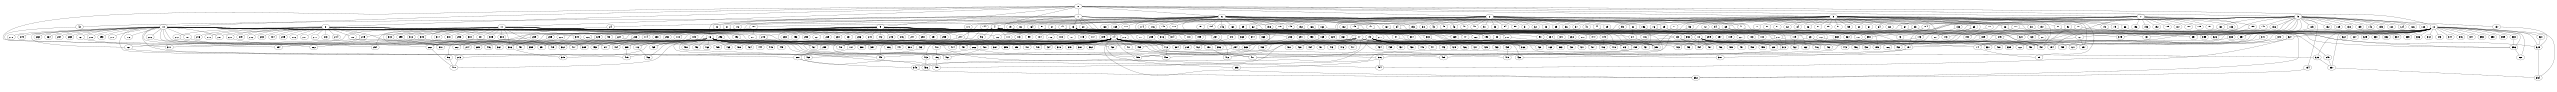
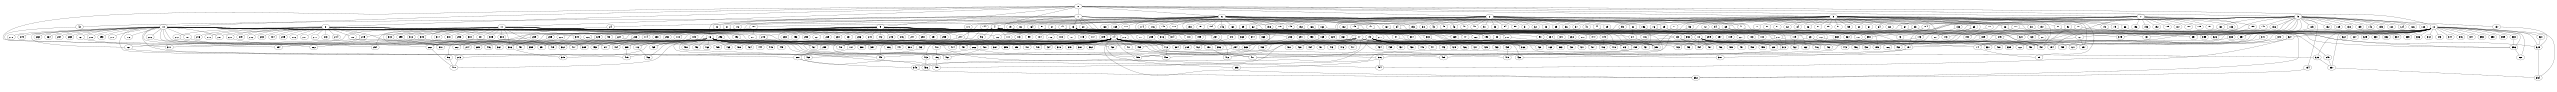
  graph {
    0
    1
    2
    3
    4
    5
    6
    7
    8
    9
    10
    11
    12
    394
    13
    14
    15
    16
    17
    18
    19
    20
    21
    22
    23
    24
    25
    26
    27
    28
    29
    30
    31
    32
    33
    34
    35
    36
    37
    38
    39
    40
    41
    42
    43
    44
    45
    46
    47
    48
    49
    50
    51
    52
    53
    54
    55
    56
    57
    58
    244
    59
    60
    61
    62
    63
    64
    65
    66
    67
    68
    69
    70
    71
    72
    73
    74
    75
    76
    77
    78
    79
    80
    81
    82
    83
    84
    85
    86
    87
    88
    89
    90
    91
    92
    93
    94
    95
    390
    297
    96
    97
    98
    99
    100
    101
    102
    103
    104
    105
    106
    107
    108
    109
    110
    111
    112
    113
    114
    115
    116
    117
    118
    119
    128
    130
    131
    132
    133
    134
    129
    136
    137
    138
    139
    140
    141
    142
    143
    144
    145
    135
    120
    121
    122
    123
    124
    125
    126
    127
    364
    309
    146
    147
    148
    149
+   150
    151
    152
    153
    154
    155
    156
    157
    158
    159
    160
    161
    162
    163
    164
    165
    166
    167
    168
    169
    170
    171
    172
    173
    174
    175
    176
    177
    178
    179
    192
    194
    195
    196
    197
    193
    180
    181
    182
    183
    184
    185
    186
    187
    188
    189
    190
    191
    210
    198
    199
    200
    201
    202
    203
    204
    205
    206
    207
    208
    209
    211
    212
    213
    214
    215
    216
    217
    218
    219
    220
    391
    256
    258
    259
    260
    257
    221
    222
    223
    224
    225
    226
    227
    228
    229
    230
    231
    232
    233
    234
    235
    236
    237
    238
    239
    240
    241
    242
    243
    n257 [label=645]
    246
    247
    248
    249
    250
    251
    252
    253
    254
    255
    386
    261
    262
    263
    264
    265
    266
    267
    268
    269
    270
    271
    272
    273
    274
    275
    276
    277
    278
    279
    280
    281
    282
    283
    284
    285
    286
    287
    288
    289
    290
    291
    292
    293
    418
    294
    295
    296
    298
    299
    300
    301
    302
    303
    304
    305
    306
    307
    308
    310
    311
    312
    313
    314
    315
    316
    317
    318
    319
    485
    320
    321
    322
    323
    324
    325
    326
    327
    328
    329
    330
    331
    332
    333
    334
    335
    336
    337
    338
    339
    340
    341
    342
    343
    344
    345
    346
    347
    348
    349
    350
    351
    352
    353
    354
    355
    356
    357
    358
    359
    360
    361
    362
    363
    365
    366
    367
    368
    369
    370
    371
    372
    373
    374
    375
    447
    384
    387
    388
    389
    385
    392
    393
    395
    396
    397
    398
    399
    400
    401
    402
    403
    404
    405
    406
    407
    408
    409
    410
    411
    412
    413
    414
    415
    416
    417
    419
    420
    421
    422
    423
    376
    377
    378
    379
    380
    381
    382
    383
    471
    424
    425
    426
    427
    428
    429
    430
    431
    432
    433
    434
    435
    436
    437
    438
    439
    440
    441
    442
    443
    444
    445
    446
    448
    449
    450
    451
    452
    453
    454
    455
    n459 [label=756]
    457
    458
    459
    460
    461
    462
    463
    464
    465
    466
    467
    468
    469
    470
    480
    482
    483
    484
    481
    472
    473
    475
    476
    477
    478
    479
    486
    487
    488
    489
    490
    491
    492
    493
    494
    495
    496
    497
    498
    499
    474
    0 -- 1
    0 -- 2
    0 -- 3
    0 -- 4
    0 -- 5
    0 -- 6
    0 -- 7
    0 -- 8
    0 -- 9
    0 -- 10
    0 -- 11
    0 -- 12
    0 -- 394
    1 -- 13
    1 -- 14
    1 -- 15
    1 -- 16
    1 -- 17
    1 -- 18
    1 -- 19
    1 -- 20
    1 -- 21
    1 -- 22
    1 -- 23
    1 -- 24
    1 -- 25
    1 -- 26
    2 -- 27
    2 -- 28
    2 -- 29
    2 -- 30
    2 -- 31
    2 -- 32
    2 -- 33
    2 -- 34
    2 -- 35
    2 -- 36
    2 -- 37
    2 -- 38
    2 -- 39
    2 -- 40
    2 -- 41
    2 -- 42
    2 -- 43
    2 -- 44
    2 -- 45
    2 -- 46
    2 -- 47
    2 -- 48
    2 -- 49
    2 -- 50
    2 -- 51
    2 -- 52
    2 -- 53
    2 -- 54
    2 -- 55
    2 -- 56
    2 -- 57
    2 -- 58
    2 -- 244
    3 -- 59
    3 -- 60
    3 -- 61
    3 -- 62
    3 -- 63
    3 -- 64
    3 -- 65
    3 -- 66
    3 -- 67
    3 -- 68
    3 -- 69
    3 -- 70
    3 -- 71
    3 -- 72
    3 -- 73
    3 -- 74
    3 -- 75
    3 -- 76
    3 -- 77
    3 -- 78
    3 -- 79
    3 -- 80
    3 -- 81
    3 -- 82
    3 -- 83
    3 -- 84
    3 -- 85
    3 -- 86
    3 -- 87
    3 -- 88
    3 -- 89
    3 -- 90
    3 -- 91
    3 -- 92
    3 -- 93
    3 -- 94
    3 -- 95
    3 -- 390
    3 -- 297
    4 -- 96
    4 -- 97
    4 -- 98
    4 -- 99
    4 -- 100
    4 -- 101
    4 -- 102
    4 -- 103
    4 -- 104
    4 -- 105
    4 -- 106
    4 -- 107
    4 -- 108
    4 -- 109
    4 -- 110
    4 -- 111
    4 -- 112
    4 -- 113
    4 -- 114
    4 -- 115
    4 -- 116
    4 -- 117
    4 -- 118
    4 -- 119
    5 -- 128
    5 -- 130
    5 -- 131
    5 -- 132
    5 -- 133
    5 -- 134
    5 -- 129
    5 -- 136
    5 -- 137
    5 -- 138
    5 -- 139
    5 -- 140
    5 -- 141
    5 -- 142
    5 -- 143
    5 -- 144
    5 -- 145
    5 -- 135
    5 -- 120
    5 -- 121
    5 -- 122
    5 -- 123
    5 -- 124
    5 -- 125
    5 -- 126
    5 -- 127
    5 -- 364
    5 -- 309
    6 -- 146
    6 -- 147
    6 -- 148
    6 -- 149
+   6 -- 150
    6 -- 151
    6 -- 152
    6 -- 153
    6 -- 154
    6 -- 155
    6 -- 156
    6 -- 157
    6 -- 158
    6 -- 159
    6 -- 160
    6 -- 161
    6 -- 162
    6 -- 163
    6 -- 164
    6 -- 165
    6 -- 166
    6 -- 167
    6 -- 168
    6 -- 169
    6 -- 170
    6 -- 171
    6 -- 172
    6 -- 173
    6 -- 174
    6 -- 175
    6 -- 176
    6 -- 177
    6 -- 178
    6 -- 179
    7 -- 192
    7 -- 194
    7 -- 195
    7 -- 196
    7 -- 197
    7 -- 193
    7 -- 180
    7 -- 181
    7 -- 182
    7 -- 183
    7 -- 184
    7 -- 185
    7 -- 186
    7 -- 187
    7 -- 188
    7 -- 189
    7 -- 190
    7 -- 191
    7 -- 210
    8 -- 210
    8 -- 198
    8 -- 199
    8 -- 200
    8 -- 201
    8 -- 202
    8 -- 203
    8 -- 204
    8 -- 205
    8 -- 206
    8 -- 207
    8 -- 208
    8 -- 209
    8 -- 211
    8 -- 212
    8 -- 213
    8 -- 214
    8 -- 215
    8 -- 216
    8 -- 217
    8 -- 218
    8 -- 219
    8 -- 220
    8 -- 391
    9 -- 244
    9 -- 90
    9 -- 256
    9 -- 258
    9 -- 259
    9 -- 260
    9 -- 257
    9 -- 221
    9 -- 222
    9 -- 223
    9 -- 224
    9 -- 225
    9 -- 226
    9 -- 227
    9 -- 228
    9 -- 229
    9 -- 230
    9 -- 231
    9 -- 232
    9 -- 233
    9 -- 234
    9 -- 235
    9 -- 236
    9 -- 237
    9 -- 238
    9 -- 239
    9 -- 240
    9 -- 241
    9 -- 242
    9 -- 243
    9 -- n257
    9 -- 246
    9 -- 247
    9 -- 248
    9 -- 249
    9 -- 250
    9 -- 251
    9 -- 252
    9 -- 253
    9 -- 254
    9 -- 255
    9 -- 386
    10 -- 261
    10 -- 262
    10 -- 263
    10 -- 264
    10 -- 265
    10 -- 266
    10 -- 267
    10 -- 268
    10 -- 269
    10 -- 270
    10 -- 271
    10 -- 272
    10 -- 273
    10 -- 274
    10 -- 275
    10 -- 276
    10 -- 277
    10 -- 278
    10 -- 279
    10 -- 280
    10 -- 281
    10 -- 282
    10 -- 283
    10 -- 284
    10 -- 285
    10 -- 286
    10 -- 287
    10 -- 288
    10 -- 289
    10 -- 290
    10 -- 291
    10 -- 292
    10 -- 293
    10 -- 418
    11 -- 65
    11 -- 297
    11 -- 309
    11 -- 294
    11 -- 295
    11 -- 296
    11 -- 298
    11 -- 299
    11 -- 300
    11 -- 301
    11 -- 302
    11 -- 303
    11 -- 304
    11 -- 305
    11 -- 306
    11 -- 307
    11 -- 308
    11 -- 310
    11 -- 311
    11 -- 312
    11 -- 313
    11 -- 314
    11 -- 315
    11 -- 316
    11 -- 317
    11 -- 318
    11 -- 319
    11 -- 485
    12 -- 320
    12 -- 321
    12 -- 322
    12 -- 323
    12 -- 324
    12 -- 325
    12 -- 326
    12 -- 327
    12 -- 328
    12 -- 329
    12 -- 330
    12 -- 331
    12 -- 332
    12 -- 333
    12 -- 334
    12 -- 335
    12 -- 336
    12 -- 337
    12 -- 338
    12 -- 339
    12 -- 340
    12 -- 341
    12 -- 342
    12 -- 343
    12 -- 344
    12 -- 345
    12 -- 346
    12 -- 347
    12 -- 348
    12 -- 349
    12 -- 350
    12 -- 351
    12 -- 352
    12 -- 353
    12 -- 354
    12 -- 355
    12 -- 356
    12 -- 357
    12 -- 358
    12 -- 359
    12 -- 360
    13 -- 364
    13 -- 361
    13 -- 362
    13 -- 363
    13 -- 365
    13 -- 366
    13 -- 367
    13 -- 368
    13 -- 369
    13 -- 370
    13 -- 371
    13 -- 372
    13 -- 373
    13 -- 374
    13 -- 375
    13 -- 447
    14 -- 394
    14 -- 74
    14 -- 390
    14 -- 391
    14 -- 386
    14 -- 418
    14 -- 331
    14 -- 384
    14 -- 387
    14 -- 388
    14 -- 389
    14 -- 385
    14 -- 392
    14 -- 393
    14 -- 395
    14 -- 396
    14 -- 397
    14 -- 398
    14 -- 399
    14 -- 400
    14 -- 401
    14 -- 402
    14 -- 403
    14 -- 404
    14 -- 405
    14 -- 406
    14 -- 407
    14 -- 408
    14 -- 409
    14 -- 410
    14 -- 411
    14 -- 412
    14 -- 413
    14 -- 414
    14 -- 415
    14 -- 416
    14 -- 417
    14 -- 419
    14 -- 420
    14 -- 421
    14 -- 422
    14 -- 423
    14 -- 376
    14 -- 377
    14 -- 378
    14 -- 379
    14 -- 380
    14 -- 381
    14 -- 382
    14 -- 383
    14 -- 471
    15 -- 424
    15 -- 425
    15 -- 426
    15 -- 427
    15 -- 428
    15 -- 429
    15 -- 430
    15 -- 431
    15 -- 432
    15 -- 433
    15 -- 434
    15 -- 435
    15 -- 436
    15 -- 437
    15 -- 438
    15 -- 439
    15 -- 440
    15 -- 441
    15 -- 442
    15 -- 443
    16 -- 447
    16 -- 444
    16 -- 445
    16 -- 446
    16 -- 448
    16 -- 449
    16 -- 450
    16 -- 451
    16 -- 452
    16 -- 453
    16 -- 454
    16 -- 455
    16 -- n459
    16 -- 457
    16 -- 458
    16 -- 459
    16 -- 460
    16 -- 461
    16 -- 462
    16 -- 463
    16 -- 464
    16 -- 465
    16 -- 466
    16 -- 467
    16 -- 468
    16 -- 469
    16 -- 470
    17 -- 485
    17 -- 339
    17 -- 414
    17 -- 471
    17 -- 480
    17 -- 482
    17 -- 483
    17 -- 484
    17 -- 481
    17 -- 472
    17 -- 473
    17 -- 475
    17 -- 476
    17 -- 477
    17 -- 478
    17 -- 479
    18 -- 486
    18 -- 487
    18 -- 488
    18 -- 489
    18 -- 490
    18 -- 491
    18 -- 492
    18 -- 493
    18 -- 494
    18 -- 495
    18 -- 496
    18 -- 497
    18 -- 498
    18 -- 499
    19 -- 110
    19 -- 199
    20 -- 47
    20 -- 402
    21 -- 281
    21 -- 314
    23 -- 194
    23 -- 197
    23 -- 403
    24 -- 306
    25 -- 361
    25 -- 392
    26 -- 28
    27 -- 457
    28 -- 74
    30 -- 490
    34 -- 373
    38 -- 350
    39 -- 285
    39 -- 474
    41 -- 73
    42 -- 260
    44 -- 390
    47 -- 420
    50 -- 127
    52 -- 241
    52 -- 431
    56 -- 470
    57 -- 314
    58 -- 122
    58 -- 455
    58 -- 460
    244 -- 302
    244 -- 366
    62 -- 165
    62 -- 304
    63 -- 88
    63 -- 155
    65 -- 209
    65 -- 328
    65 -- 494
    66 -- 356
    67 -- 201
    69 -- 100
    69 -- 422
    70 -- 442
    71 -- 116
    74 -- 85
    75 -- 131
    76 -- 123
    76 -- 222
    78 -- 173
    78 -- 329
    79 -- 355
    83 -- 119
    83 -- 352
    83 -- 497
    90 -- 159
    90 -- 407
    92 -- 497
    93 -- 471
    94 -- 227
    94 -- 372
    95 -- 179
    96 -- 418
    97 -- 163
    98 -- 274
    102 -- 121
    103 -- 186
    105 -- 112
    105 -- 465
    107 -- 280
    109 -- 155
    111 -- 380
    112 -- 466
    113 -- 445
    113 -- 457
    114 -- 391
    118 -- 377
    119 -- 422
    130 -- 416
    133 -- 143
    134 -- 392
    136 -- 275
    137 -- 329
    140 -- 482
    141 -- 237
    143 -- 197
    143 -- 468
    144 -- 418
    145 -- 200
    145 -- 268
    125 -- 357
    127 -- 297
    127 -- 197
    309 -- 496
    147 -- 478
    149 -- 201
    149 -- 283
    152 -- 291
    152 -- 321
    153 -- 352
    156 -- 197
    157 -- 356
    158 -- 303
    159 -- 376
    159 -- 459
    162 -- 253
    162 -- 345
    165 -- 266
    165 -- 428
    166 -- 198
    167 -- 475
    171 -- 461
    172 -- 306
    175 -- 181
    175 -- 199
    175 -- 269
    175 -- 383
    175 -- 457
    177 -- 190
    177 -- 351
    179 -- 406
    195 -- 326
    197 -- 307
    197 -- 405
    180 -- 215
    180 -- 217
    182 -- 198
    183 -- 492
    184 -- 369
    200 -- 421
    201 -- 310
    201 -- 372
    201 -- 497
    208 -- 399
    212 -- 294
    215 -- 262
    217 -- 259
    220 -- 451
    259 -- 280
    260 -- 470
    257 -- 328
    222 -- 388
    223 -- 306
    223 -- 404
    224 -- 289
    224 -- 414
    226 -- 260
    226 -- 488
    228 -- 282
    229 -- 373
    229 -- 483
    232 -- 494
    233 -- 424
    234 -- 390
    235 -- 282
    237 -- 254
    238 -- 453
    239 -- 261
    241 -- 390
    n257 -- 417
    248 -- 397
    249 -- 337
    252 -- 389
    253 -- 409
    254 -- 273
    254 -- 323
    261 -- 479
    266 -- 409
    266 -- 445
    267 -- 311
    269 -- 493
    271 -- 366
    272 -- 412
    273 -- 470
    275 -- 430
    275 -- 490
    277 -- 290
    280 -- 348
    280 -- 436
    283 -- 365
    285 -- 412
    286 -- 310
    287 -- 446
    290 -- 472
    292 -- 388
    295 -- 415
    296 -- 467
    299 -- 372
    303 -- 373
    306 -- 375
    312 -- 417
    313 -- 367
    314 -- 472
    315 -- 385
    316 -- 396
    319 -- 377
    320 -- 329
    323 -- 337
    327 -- 454
    327 -- 495
    329 -- 354
    333 -- 356
    337 -- 354
    338 -- 494
    340 -- 497
    341 -- 408
    348 -- 392
    349 -- 467
    350 -- 362
    350 -- 458
    352 -- 396
    352 -- 487
    356 -- 360
    357 -- 490
    365 -- 409
    370 -- 384
    371 -- 390
    372 -- 432
    389 -- 479
    400 -- 461
    410 -- n459
    411 -- 471
    412 -- 458
    413 -- 436
    423 -- 469
    376 -- 393
    376 -- 454
    439 -- 475
    n459 -- 459
  }
